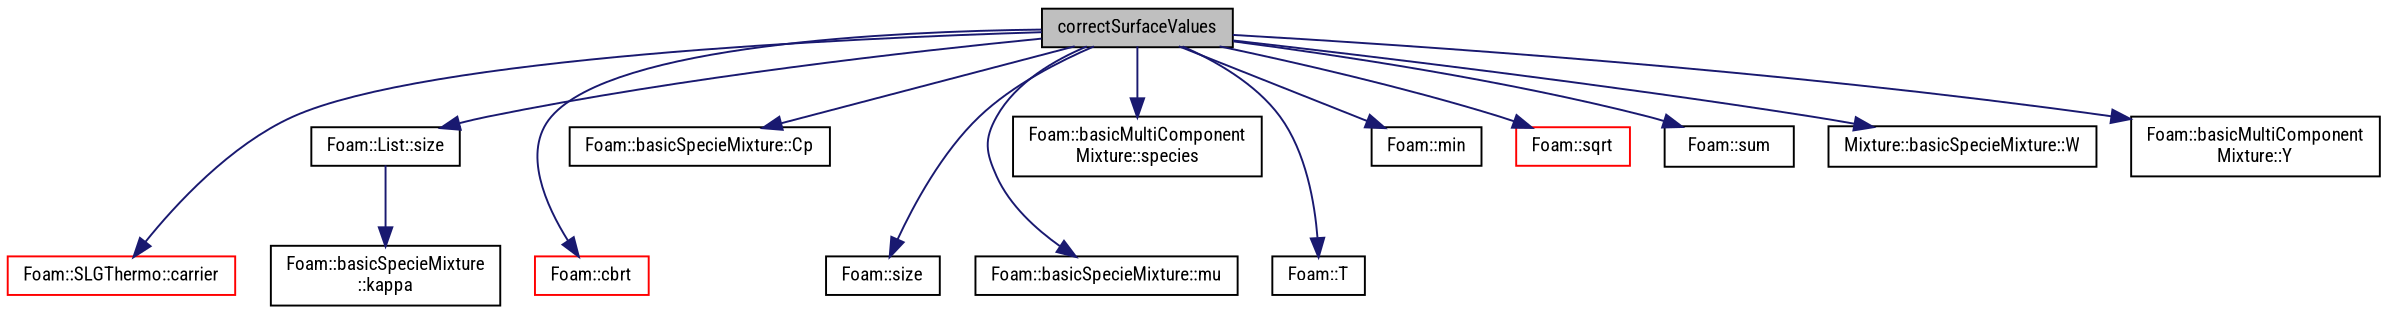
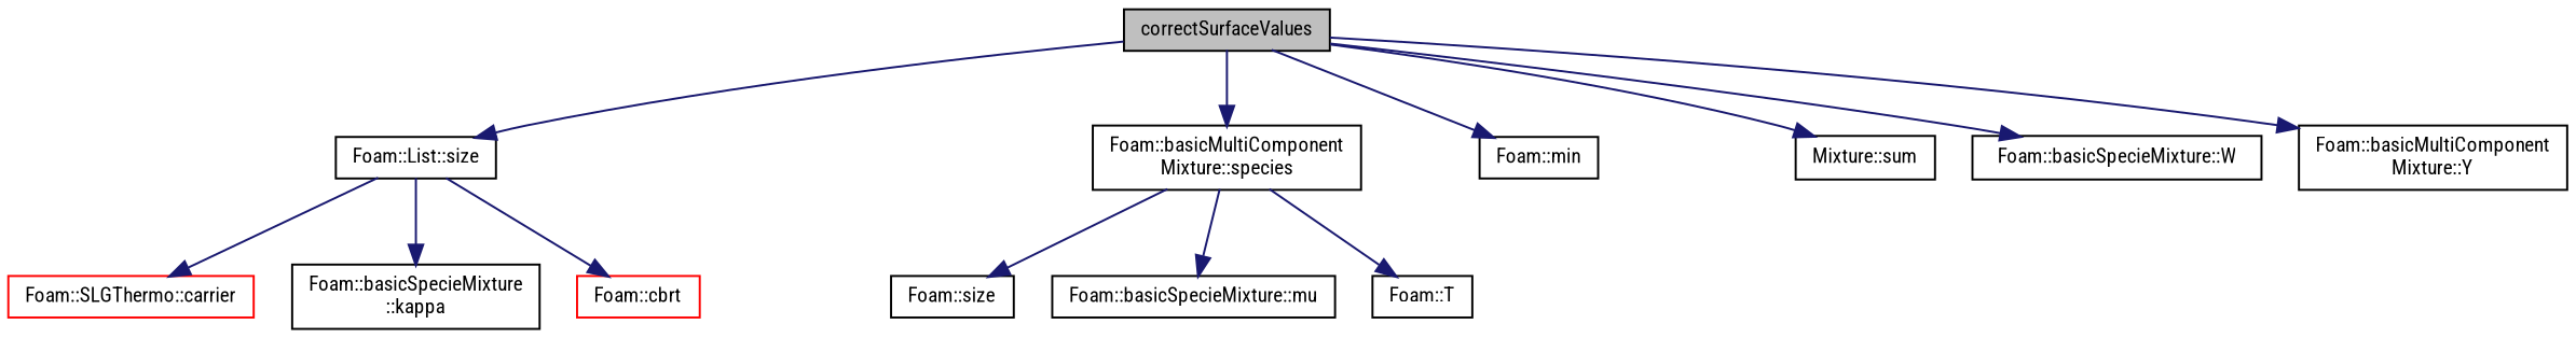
  digraph {
    fontname="Roboto Condensed"
    rankdir=TB
    node [color=black fontname="Roboto Condensed" fontsize=10 shape=record]
    edge [color=midnightblue fontname="Roboto Condensed" fontsize=10 labelfontname=Helvetica labelfontsize=10 style=solid]
    n1 [fillcolor=grey75 fontcolor=black height=0.2 label=correctSurfaceValues style=filled width=0.4]
    n2 [color=red height=0.2 label="Foam::SLGThermo::carrier" width=0.4]
    n3 [color=red height=0.2 label="Foam::cbrt" width=0.4]
-   n4 [height=0.2 label="Foam::basicSpecieMixture::Cp" width=0.4]
    n5 [height=0.2 label="Foam::size" width=0.4]
    n6 [height=0.2 label="Foam::min" width=0.4]
    n7 [height=0.2 label="Foam::basicSpecieMixture::mu" width=0.4]
    n8 [height=0.2 label="Foam::List::size" width=0.4]
    n9 [height=0.2 label="Foam::basicMultiComponent\lMixture::species" width=0.4]
-   n10 [color=red height=0.2 label="Foam::sqrt" width=0.4]
-   n11 [height=0.2 label="Foam::sum" width=0.4]
+   n11 [height=0.2 label="Mixture::sum" width=0.4]
    n12 [height=0.2 label="Foam::T" width=0.4]
-   n13 [height=0.2 label="Mixture::basicSpecieMixture::W" width=0.4]
+   n13 [height=0.2 label="Foam::basicSpecieMixture::W" width=0.4]
    n14 [height=0.2 label="Foam::basicMultiComponent\lMixture::Y" width=0.4]
    n15 [height=0.2 label="Foam::basicSpecieMixture\l::kappa" width=0.4]
-   n1 -> n2
-   n1 -> n3
-   n1 -> n4
-   n1 -> n5
+   n8 -> n2
+   n8 -> n3
+   n9 -> n5
    n1 -> n6
-   n1 -> n7
+   n9 -> n7
    n1 -> n8
    n1 -> n9
-   n1 -> n10
    n1 -> n11
-   n1 -> n12
+   n9 -> n12
    n1 -> n13
    n1 -> n14
    n8 -> n15
  }
